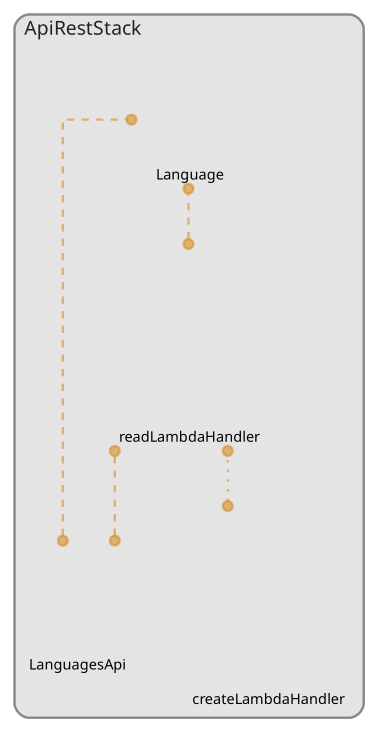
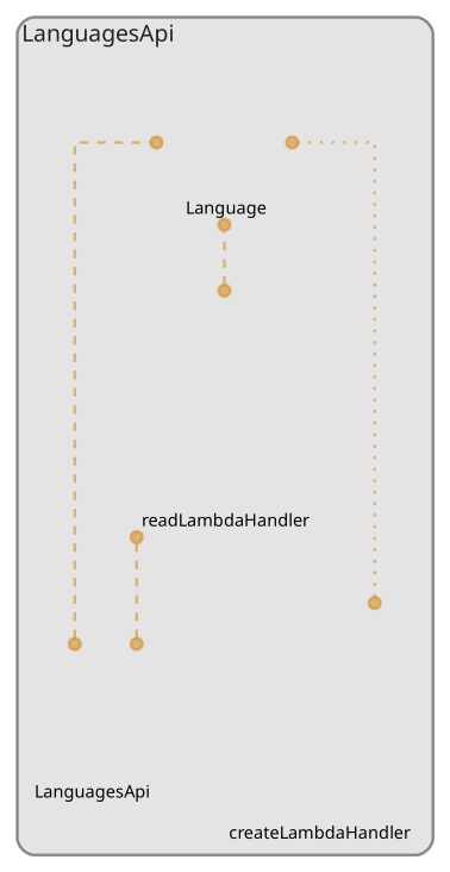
  digraph {
    compound=true
    fontcolor="#222222"
    fontname="Sans-Serif"
    fontsize=15
    nodesep=0.60
    rankdir=BT
    ranksep=0.75
    splines=ortho
    node [fixedsize=true fontname="Sans-Serif" fontsize=12 labelloc=b margin=8 penwidth=0 shape="node" style=rounded]
    edge [arrowhead=dot arrowtail=dot color="#D5871488" dir=both penwidth=2 style=dashed]
    n1 [height=1.466 label=" Language" width=1.2]
    n2 [height=2.266 label=" readLambdaHandler" width=2]
    n3 [height=2.266 label=" createLambdaHandler" width=2]
    n4 [height=1.466 label=" LanguagesApi" width=1.2]
    subgraph sub_1 {
      subgraph cluster_2 {
        fillcolor="#e4e4e4"
        fontsize=16
-       label=ApiRestStack
+       label=LanguagesApi
        labeljust=l
        labelloc=b
        pencolor="#888888"
        penwidth=2
        style="filled,rounded"
        n1
        n2
        n3
        n4
      }
    }
    n2 -> n1
-   n3 -> n2 [style=dotted]
+   n3 -> n1 [style=dotted]
    n4 -> n1
    n4 -> n2
  }
